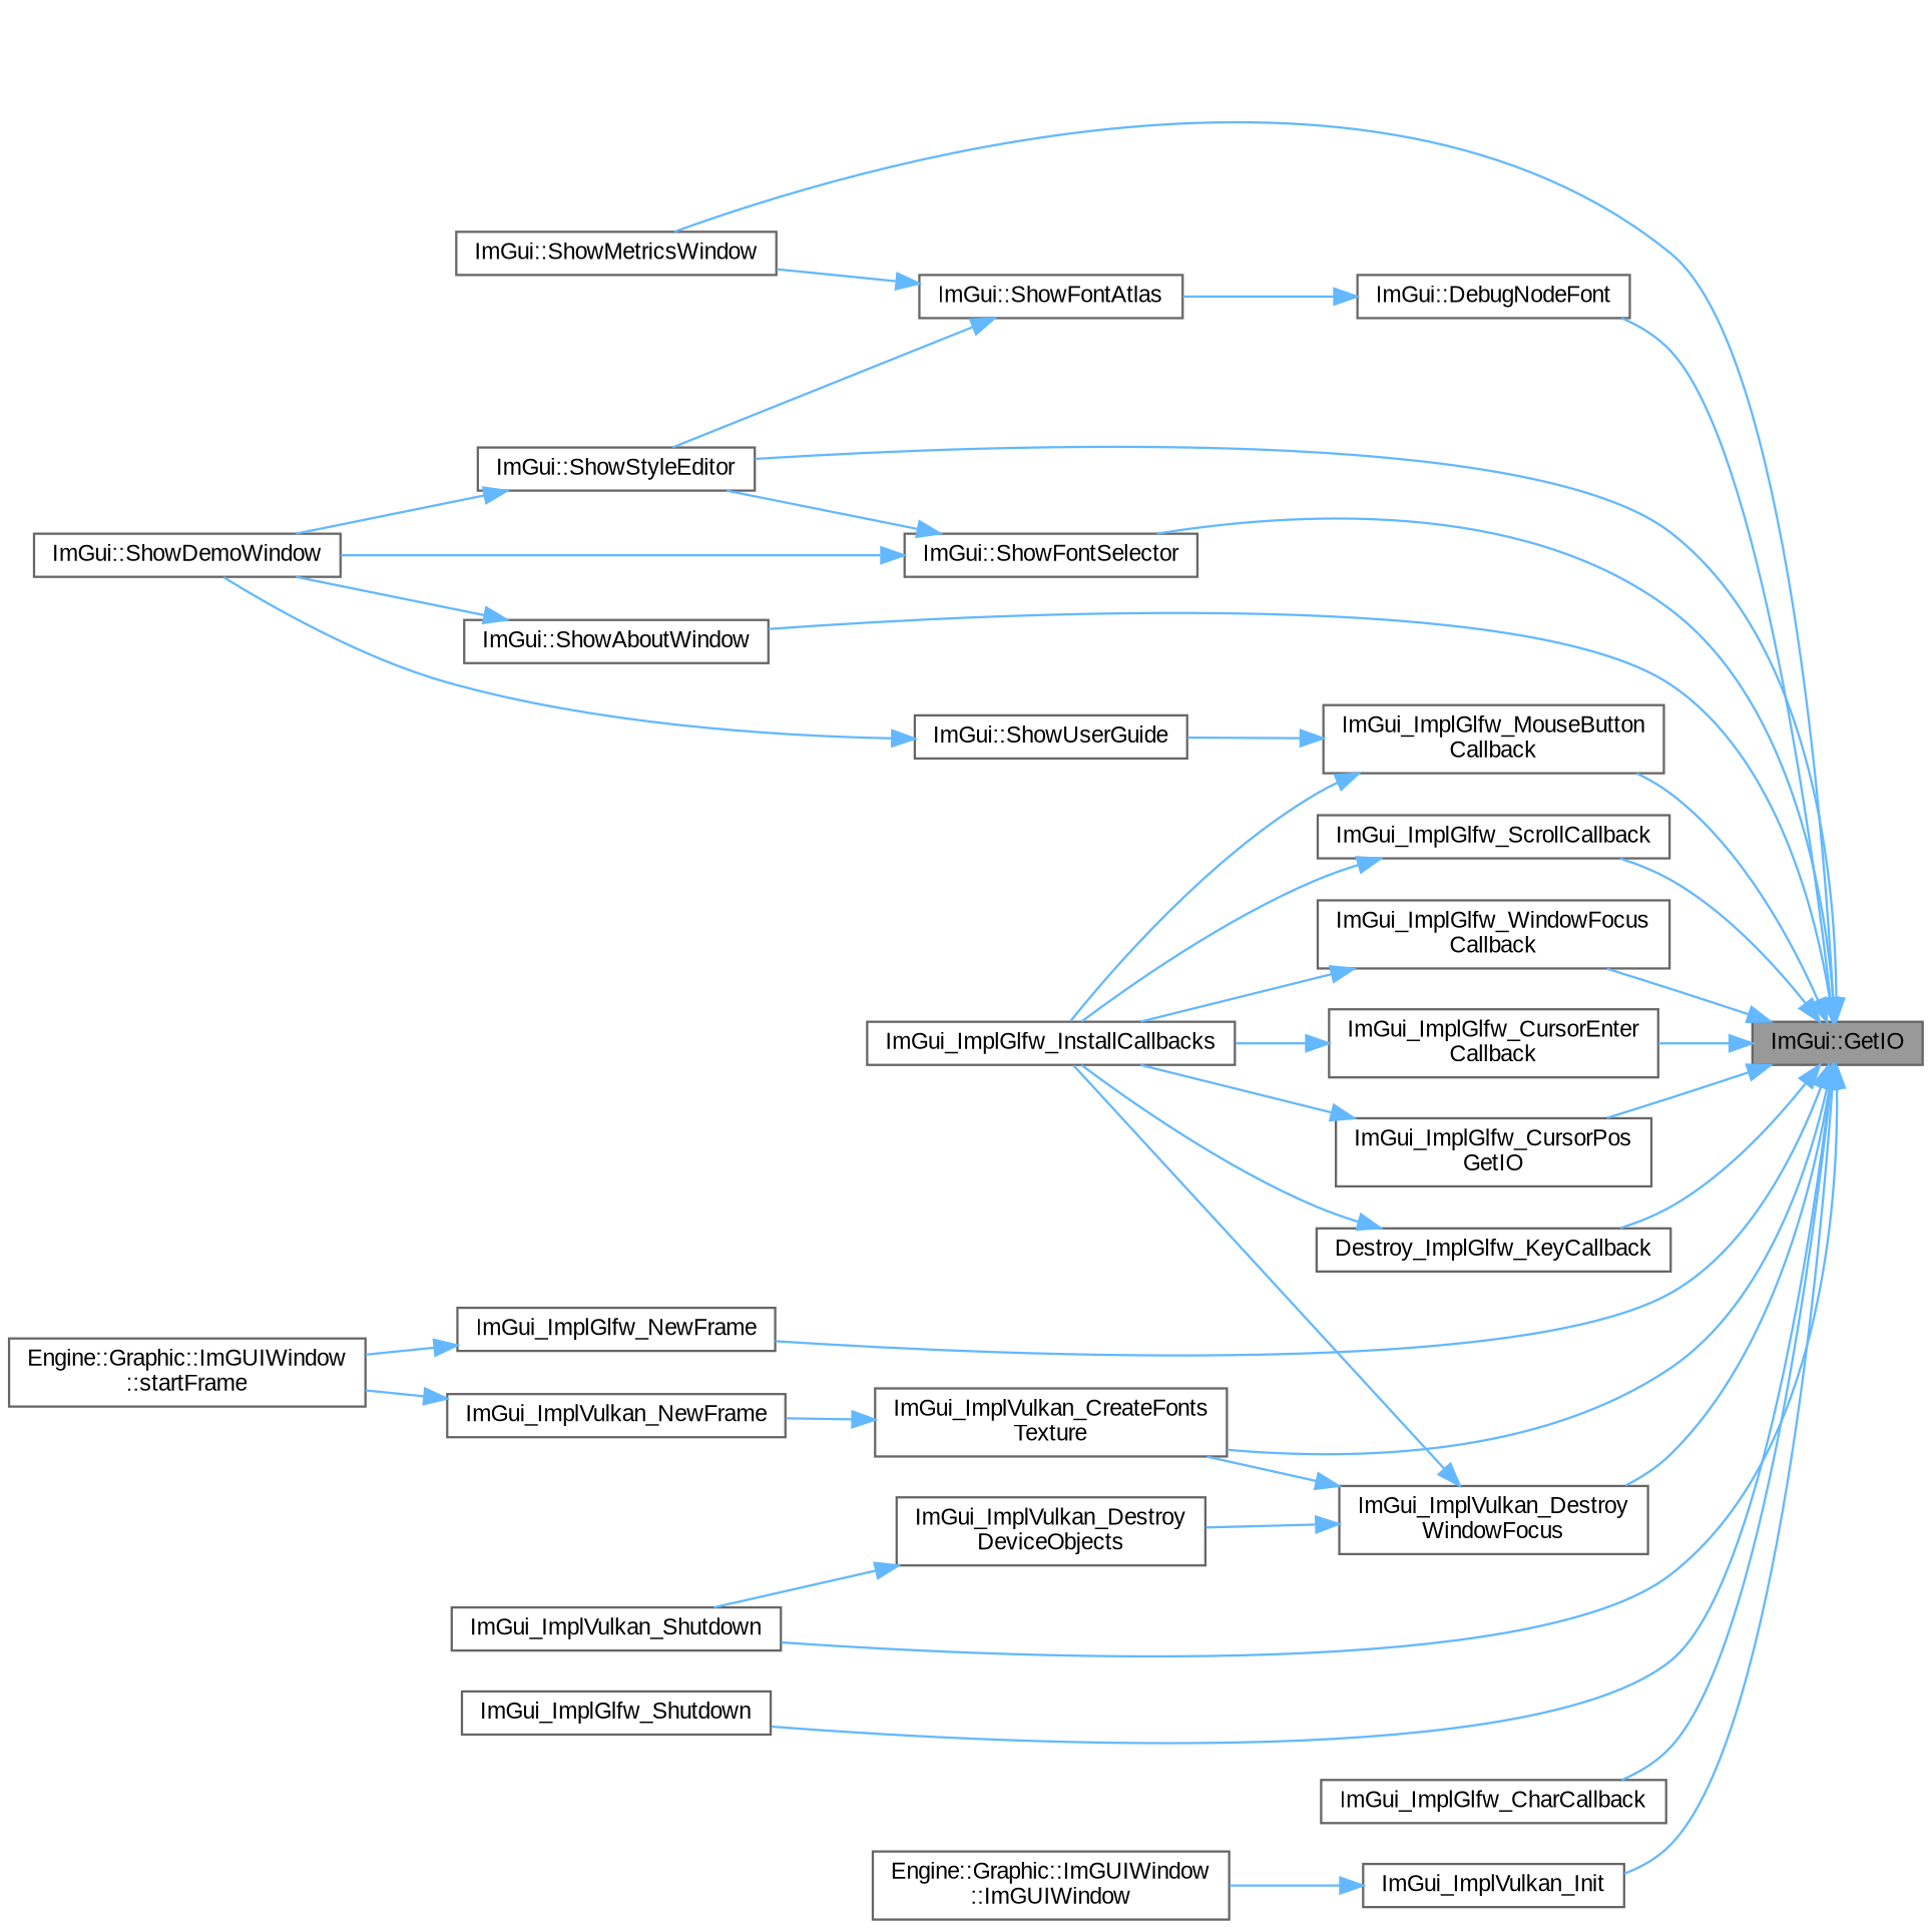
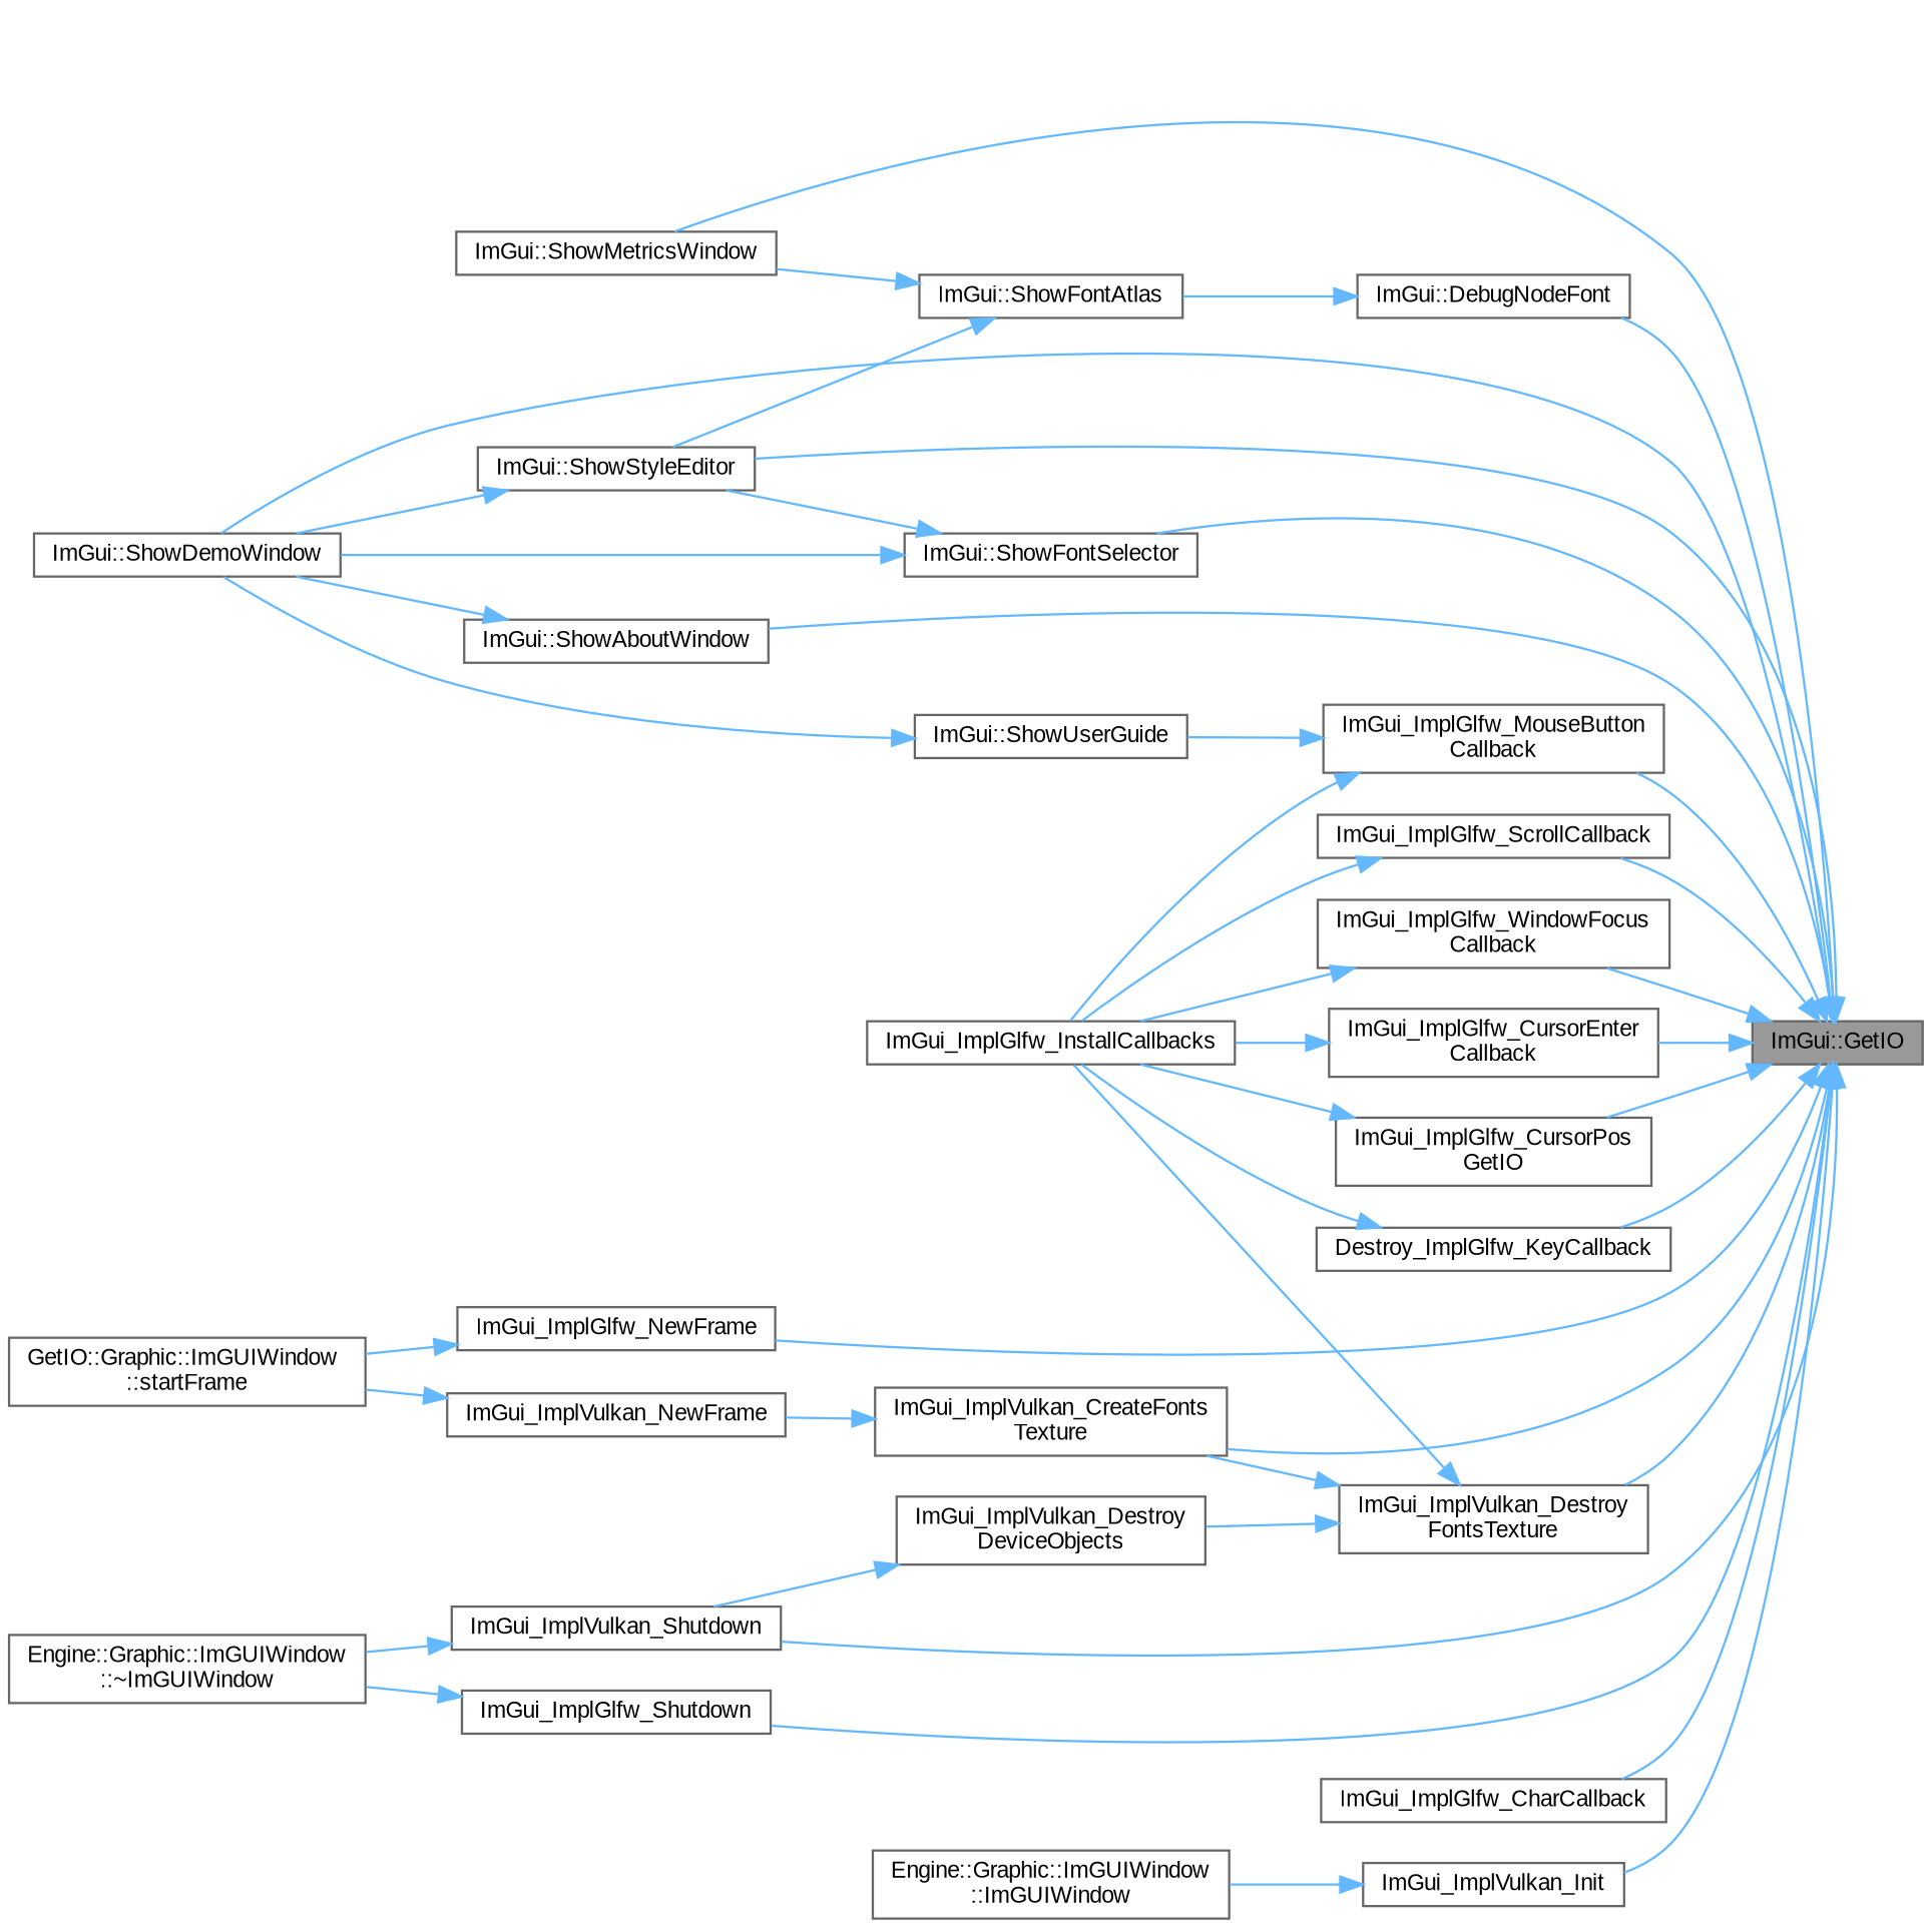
  digraph {
    fontname="Liberation Sans"
    rankdir=RL
    node [color=grey40 fillcolor=white fontname="Liberation Sans" fontsize=10 shape=box style=filled]
    edge [color=steelblue1 dir=back fontname="Liberation Sans" fontsize=10 labelfontname=Helvetica labelfontsize=10 style=solid]
    n1 [color=gray40 fillcolor=grey60 fontcolor=black height=0.2 label="ImGui::GetIO" width=0.4]
    n2 [height=0.2 label="ImGui::DebugNodeFont" width=0.4]
    n3 [height=0.2 label="ImGui::ShowMetricsWindow" width=0.4]
    n4 [height=0.2 label="ImGui::ShowDemoWindow" width=0.4]
    n5 [height=0.2 label="ImGui::ShowStyleEditor" width=0.4]
    n6 [height=0.2 label=ImGui_ImplGlfw_CharCallback width=0.4]
    n7 [height=0.2 label="ImGui_ImplGlfw_CursorEnter\lCallback" width=0.4]
    n8 [height=0.2 label="ImGui_ImplGlfw_CursorPos\lGetIO" width=0.4]
    n9 [height=0.2 label=Destroy_ImplGlfw_KeyCallback width=0.4]
    n10 [height=0.2 label="ImGui_ImplGlfw_MouseButton\lCallback" width=0.4]
    n11 [height=0.2 label=ImGui_ImplGlfw_NewFrame width=0.4]
    n12 [height=0.2 label=ImGui_ImplGlfw_ScrollCallback width=0.4]
    n13 [height=0.2 label=ImGui_ImplGlfw_Shutdown width=0.4]
    n14 [height=0.2 label="ImGui_ImplGlfw_WindowFocus\lCallback" width=0.4]
    n15 [height=0.2 label="ImGui_ImplVulkan_CreateFonts\lTexture" width=0.4]
-   n16 [height=0.2 label="ImGui_ImplVulkan_Destroy\lWindowFocus" width=0.4]
+   n16 [height=0.2 label="ImGui_ImplVulkan_Destroy\lFontsTexture" width=0.4]
    n17 [height=0.2 label=ImGui_ImplVulkan_Shutdown width=0.4]
    n18 [height=0.2 label=ImGui_ImplVulkan_Init width=0.4]
    n19 [height=0.2 label="ImGui::ShowAboutWindow" width=0.4]
    n20 [height=0.2 label="ImGui::ShowFontSelector" width=0.4]
    n21 [height=0.2 label="ImGui::ShowFontAtlas" width=0.4]
    n22 [height=0.2 label=ImGui_ImplGlfw_InstallCallbacks width=0.4]
    n23 [height=0.2 label="ImGui::ShowUserGuide" width=0.4]
-   n24 [height=0.2 label="Engine::Graphic::ImGUIWindow\l::startFrame" width=0.4]
+   n24 [height=0.2 label="GetIO::Graphic::ImGUIWindow\l::startFrame" width=0.4]
+   n25 [height=0.2 label="Engine::Graphic::ImGUIWindow\l::~ImGUIWindow" width=0.4]
    n26 [height=0.2 label=ImGui_ImplVulkan_NewFrame width=0.4]
    n27 [height=0.2 label="ImGui_ImplVulkan_Destroy\lDeviceObjects" width=0.4]
    n28 [height=0.2 label="Engine::Graphic::ImGUIWindow\l::ImGUIWindow" width=0.4]
    n1 -> n2
    n1 -> n3
+   n1 -> n4
    n1 -> n5
    n1 -> n6
    n1 -> n7
    n1 -> n8
    n1 -> n9
    n1 -> n10
    n1 -> n11
    n1 -> n12
    n1 -> n13
    n1 -> n14
    n1 -> n15
    n1 -> n16
    n1 -> n17
    n1 -> n18
    n1 -> n19
    n1 -> n20
    n2 -> n21
    n5 -> n4
    n7 -> n22
    n8 -> n22
    n9 -> n22
    n10 -> n22
    n10 -> n23
    n11 -> n24
    n12 -> n22
+   n13 -> n25
    n14 -> n22
    n15 -> n26
    n16 -> n15
    n16 -> n22
    n16 -> n27
+   n17 -> n25
    n18 -> n28
    n19 -> n4
    n20 -> n4
    n20 -> n5
    n21 -> n3
    n21 -> n5
    n23 -> n4
    n26 -> n24
    n27 -> n17
  }
